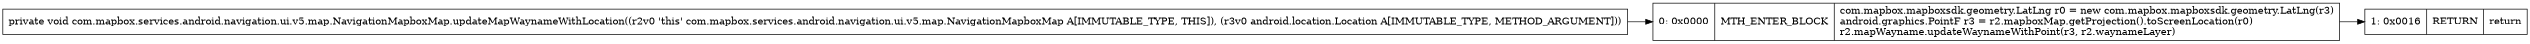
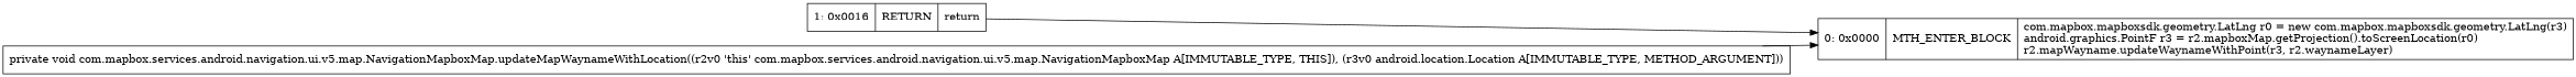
  digraph {
    rankdir=LR
    node [shape=record]
    n1 [label="{0\:\ 0x0000|MTH_ENTER_BLOCK\l|com.mapbox.mapboxsdk.geometry.LatLng r0 = new com.mapbox.mapboxsdk.geometry.LatLng(r3)\landroid.graphics.PointF r3 = r2.mapboxMap.getProjection().toScreenLocation(r0)\lr2.mapWayname.updateWaynameWithPoint(r3, r2.waynameLayer)\l}"]
    n2 [label="{1\:\ 0x0016|RETURN\l|return\l}"]
    n3 [label="{private void com.mapbox.services.android.navigation.ui.v5.map.NavigationMapboxMap.updateMapWaynameWithLocation((r2v0 'this' com.mapbox.services.android.navigation.ui.v5.map.NavigationMapboxMap A[IMMUTABLE_TYPE, THIS]), (r3v0 android.location.Location A[IMMUTABLE_TYPE, METHOD_ARGUMENT])) }"]
-   n1 -> n2
+   n2 -> n1
    n3 -> n1
  }
